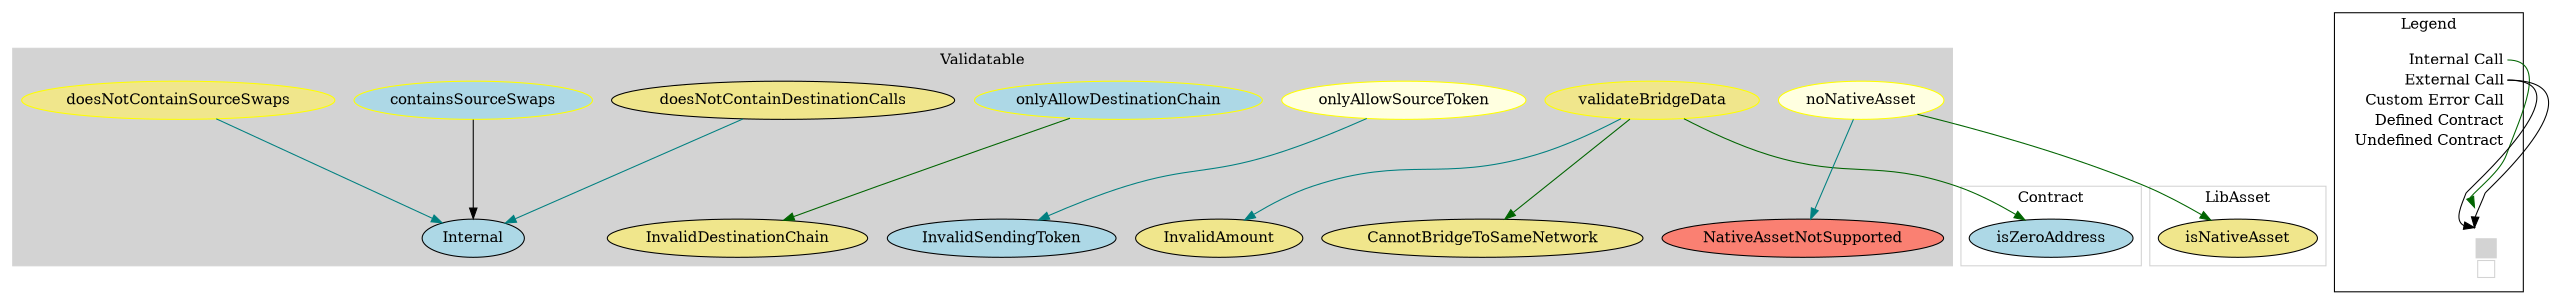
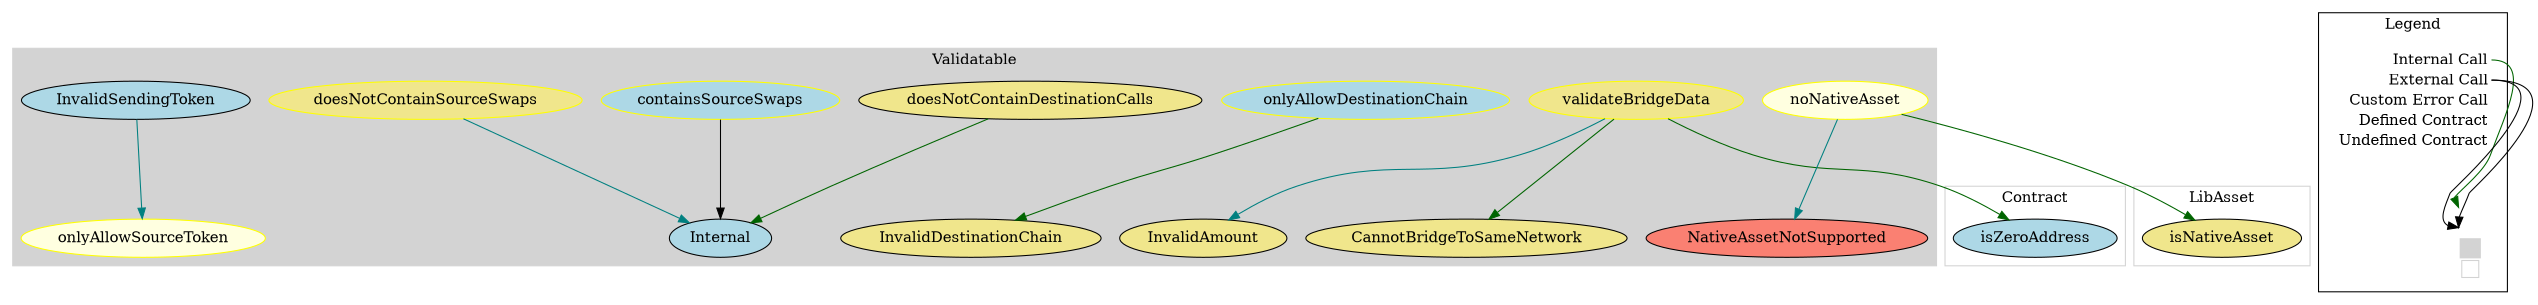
  digraph {
    compound=true
    rankdir=TB
    node [fillcolor=khaki style=filled]
    edge [color=teal]
    n1 [color=yellow label=validateBridgeData]
    n2 [color=yellow fillcolor=lightyellow label=noNativeAsset]
    n3 [color=yellow fillcolor=lightyellow label=onlyAllowSourceToken]
    n4 [color=yellow fillcolor=lightblue label=onlyAllowDestinationChain]
    n5 [color=yellow fillcolor=lightblue label=containsSourceSwaps]
    n6 [color=yellow label=doesNotContainSourceSwaps]
    n7 [color=black label=doesNotContainDestinationCalls]
    n8 [label=InvalidAmount]
    n9 [label=CannotBridgeToSameNetwork]
    n10 [fillcolor=salmon label=NativeAssetNotSupported]
    n11 [fillcolor=lightblue label=InvalidSendingToken]
    n12 [label=InvalidDestinationChain]
    n13 [fillcolor=lightblue label=Internal]
    n14 [fillcolor=lightblue label=isZeroAddress]
    n15 [label=isNativeAsset]
    n16 [label=<<table border="0" cellpadding="2" cellspacing="0" cellborder="0">   <tr><td align="right" port="i1">Internal Call</td></tr>   <tr><td align="right" port="i2">External Call</td></tr>   <tr><td align="right" port="i2">Custom Error Call</td></tr>   <tr><td align="right" port="i3">Defined Contract</td></tr>   <tr><td align="right" port="i4">Undefined Contract</td></tr>   </table>> shape=plaintext fillcolor="" style=""]
    n17 [label=<<table border="0" cellpadding="2" cellspacing="0" cellborder="0">   <tr><td port="i1">&nbsp;&nbsp;&nbsp;</td></tr>   <tr><td port="i2">&nbsp;&nbsp;&nbsp;</td></tr>   <tr><td port="i3" bgcolor="lightgray">&nbsp;&nbsp;&nbsp;</td></tr>   <tr><td port="i4">     <table border="1" cellborder="0" cellspacing="0" cellpadding="7" color="lightgray">       <tr>        <td></td>       </tr>      </table>   </td></tr>   </table>> shape=plaintext fillcolor="" style=""]
    subgraph cluster_1 {
      bgcolor=lightgray
      color=lightgray
      label=Validatable
      style=filled
      n1
      n2
      n3
      n4
      n5
      n6
      n7
      n8
      n9
      n10
      n11
      n12
      n13
    }
    subgraph cluster_2 {
      color=lightgray
      label=Contract
      n14
    }
    subgraph cluster_3 {
      color=lightgray
      label=LibAsset
      n15
    }
    subgraph cluster_4 {
      label=Legend
      n16
      n17
    }
    n1 -> n8
    n1 -> n9 [color=darkgreen]
    n1 -> n14 [color=darkgreen]
    n2 -> n10
    n2 -> n15 [color=darkgreen]
-   n3 -> n11
+   n11 -> n3
    n4 -> n12 [color=darkgreen]
    n5 -> n13 [color=black]
    n6 -> n13
-   n7 -> n13
+   n7 -> n13 [color=darkgreen]
    n16 -> n17 [color=darkgreen headport="i1:w" tailport="i1:e"]
    n16 -> n17 [color=black headport="i2:w" tailport="i2:e"]
    n16 -> n17 [color=black headport="i2:w" tailport="i2:e"]
  }
